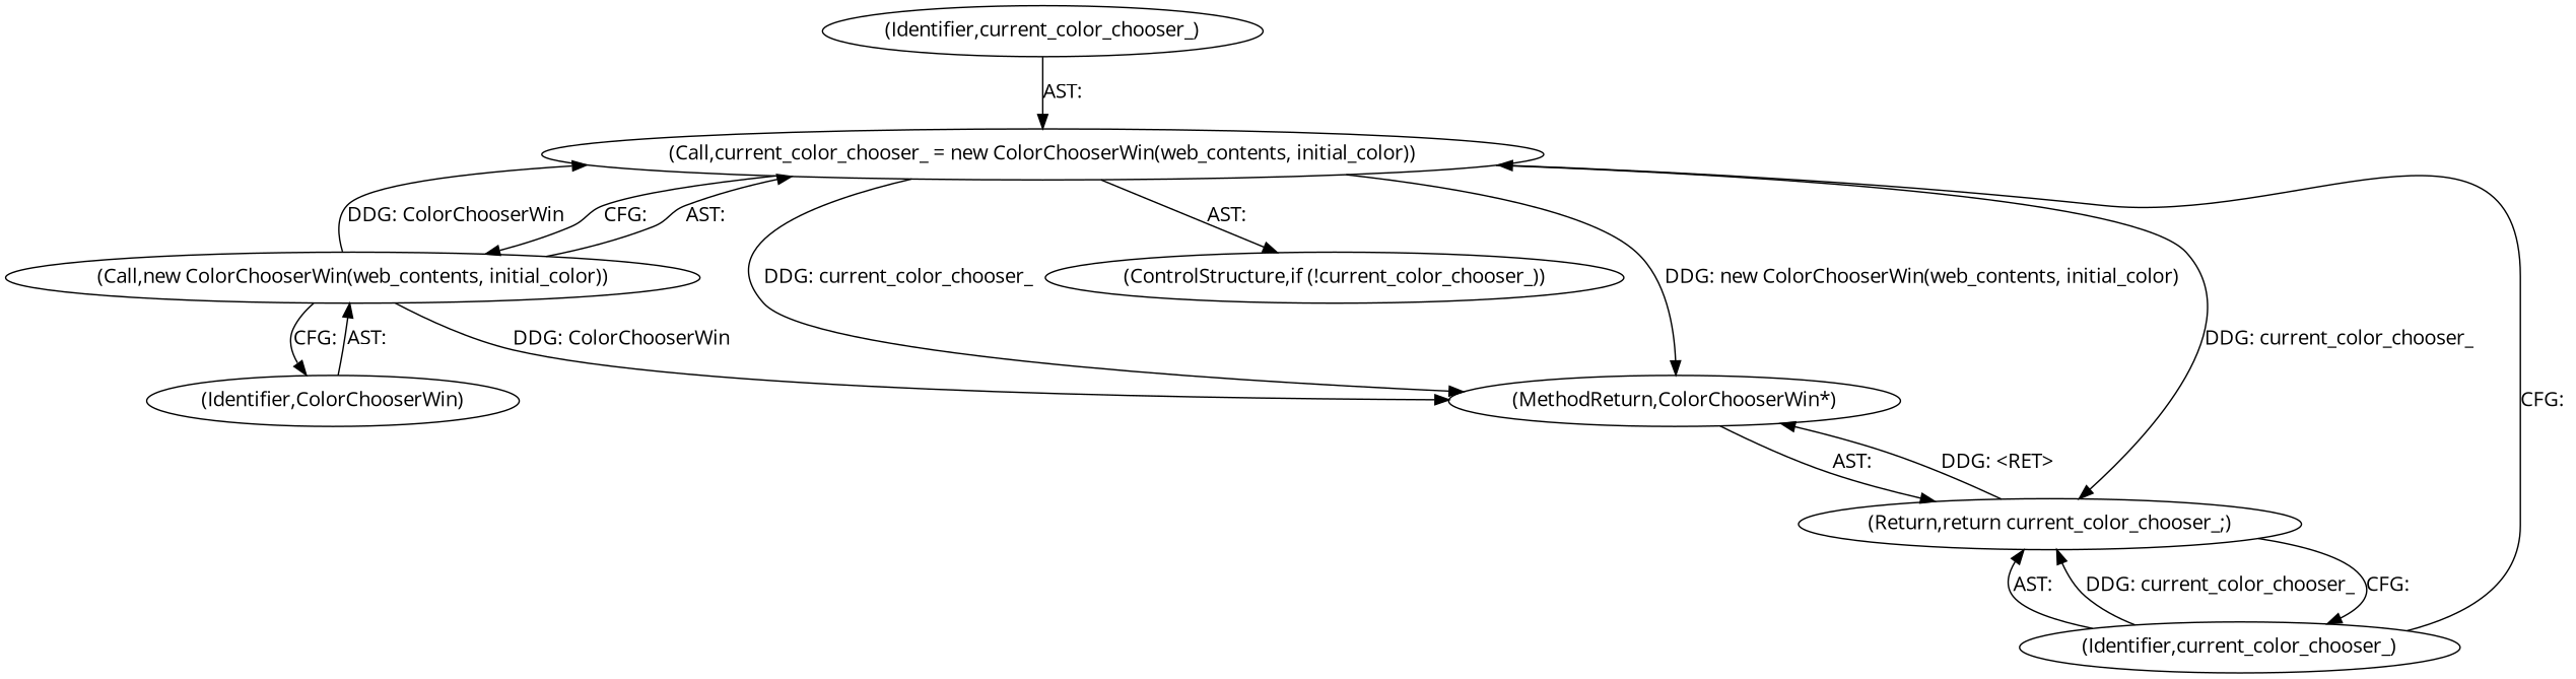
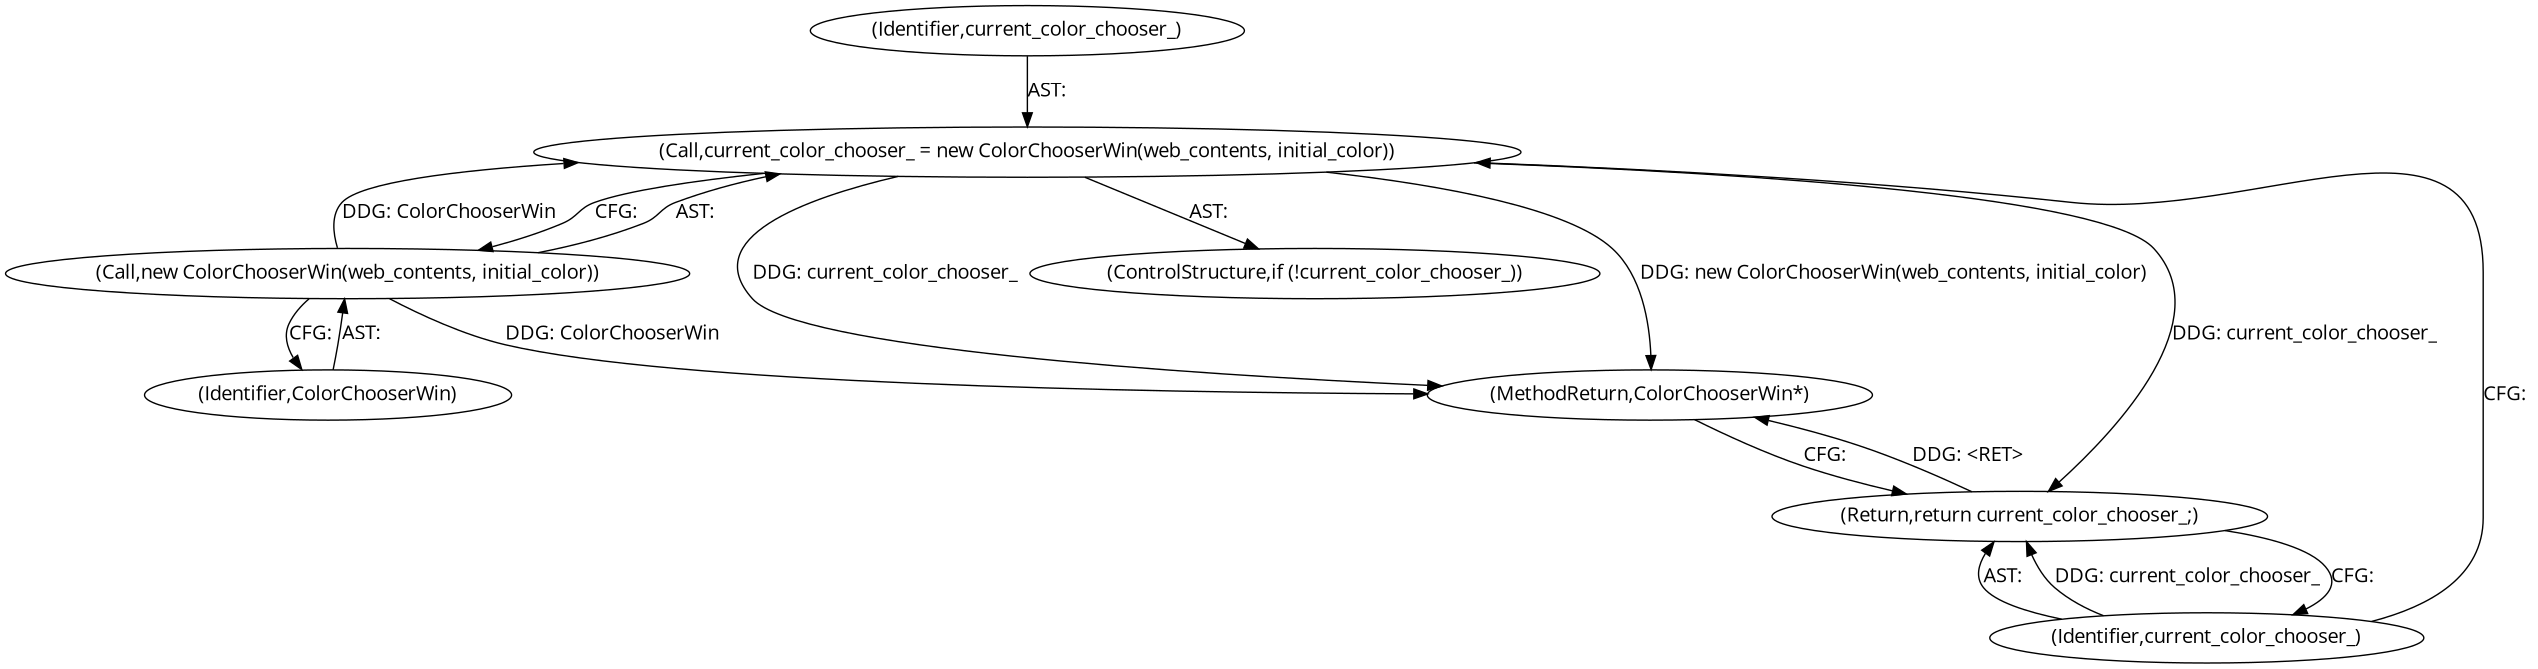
  digraph {
    fontname="Open Sans"
    node [fontname="Open Sans"]
    edge [fontname="Open Sans"]
    n1 [label="(Call,current_color_chooser_ = new ColorChooserWin(web_contents, initial_color))"]
    n2 [label="(Call,new ColorChooserWin(web_contents, initial_color))"]
    n3 [label="(Return,return current_color_chooser_;)"]
    n4 [label="(ControlStructure,if (!current_color_chooser_))"]
    n5 [label="(MethodReturn,ColorChooserWin*)"]
    n6 [label="(Identifier,ColorChooserWin)"]
    n7 [label="(Identifier,current_color_chooser_)"]
    n8 [label="(Identifier,current_color_chooser_)"]
    n1 -> n2 [label="CFG: "]
    n1 -> n3 [label="DDG: current_color_chooser_"]
    n1 -> n4 [label="AST: "]
    n1 -> n5 [label="DDG: current_color_chooser_"]
    n1 -> n5 [label="DDG: new ColorChooserWin(web_contents, initial_color)"]
    n2 -> n1 [label="AST: "]
    n2 -> n1 [label="DDG: ColorChooserWin"]
    n2 -> n5 [label="DDG: ColorChooserWin"]
    n2 -> n6 [label="CFG: "]
    n3 -> n5 [label="DDG: <RET>"]
    n3 -> n7 [label="CFG: "]
-   n5 -> n3 [label="AST: "]
+   n5 -> n3 [label="CFG: "]
    n6 -> n2 [label="AST: "]
    n7 -> n1 [label="CFG: "]
    n7 -> n3 [label="AST: "]
    n7 -> n3 [label="DDG: current_color_chooser_"]
    n8 -> n1 [label="AST: "]
  }
